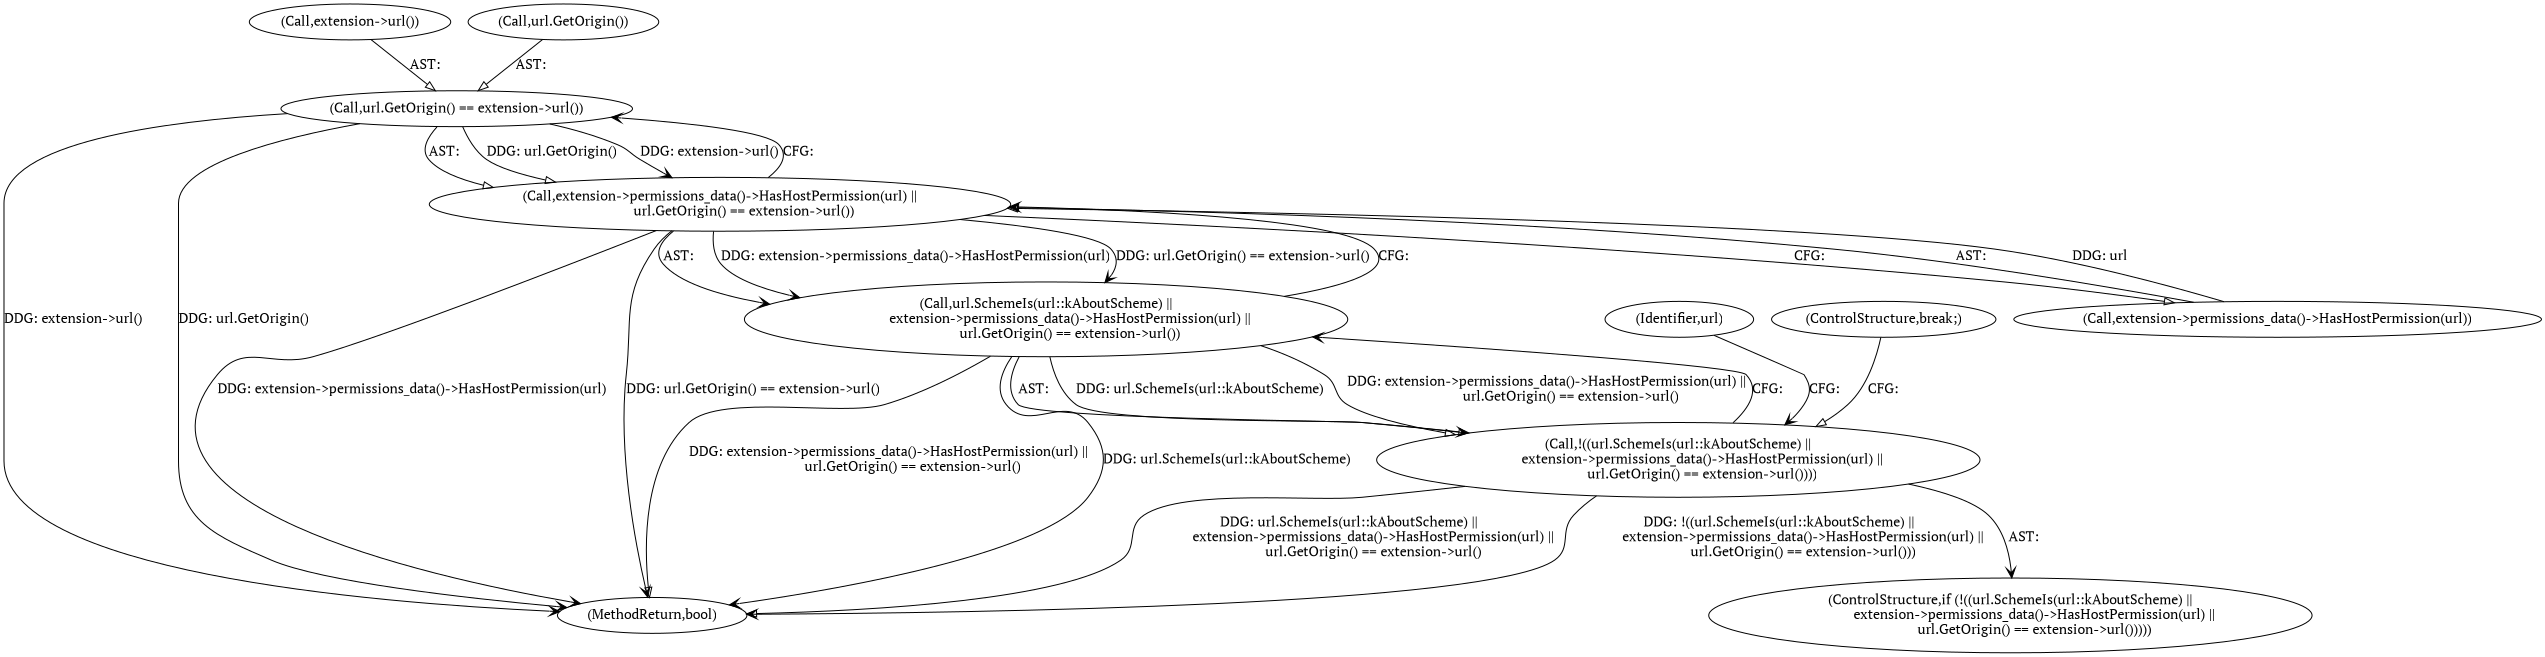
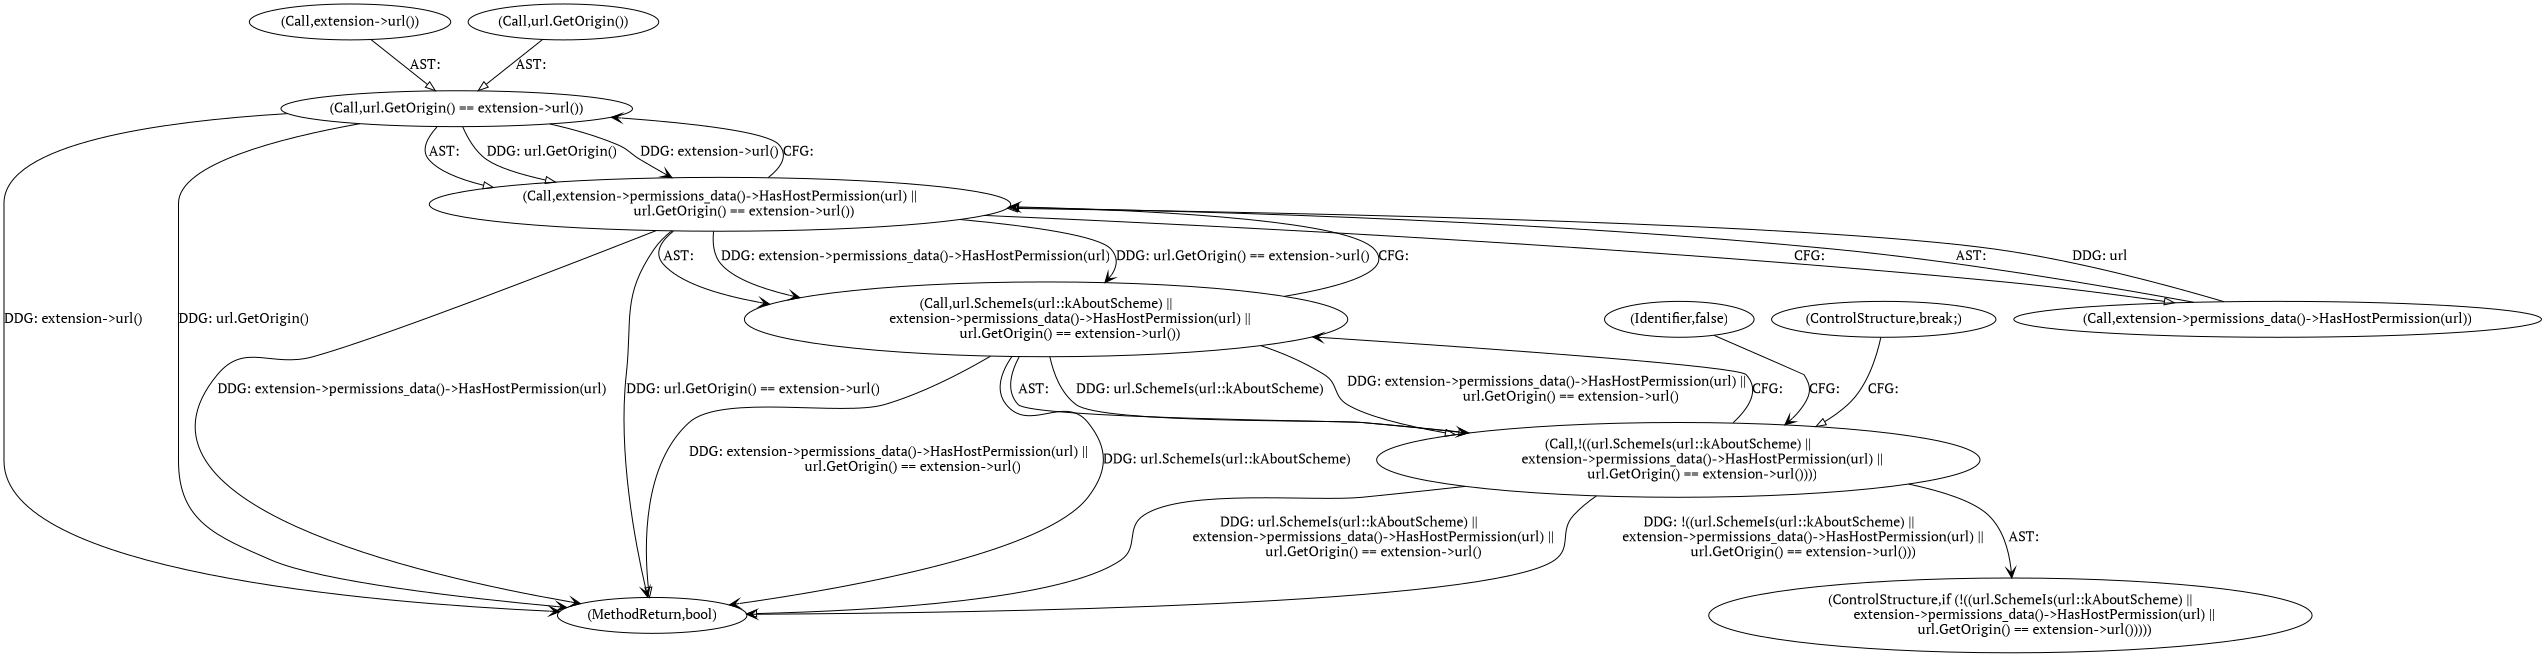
  digraph {
    fontname="PT Serif"
    node [fontname="PT Serif"]
    edge [arrowhead=vee fontname="PT Serif"]
    n1 [label="(Call,url.GetOrigin() == extension->url())"]
    n2 [label="(Call,extension->permissions_data()->HasHostPermission(url) ||\n             url.GetOrigin() == extension->url())"]
    n3 [label="(MethodReturn,bool)"]
    n4 [label="(Call,url.SchemeIs(url::kAboutScheme) ||\n             extension->permissions_data()->HasHostPermission(url) ||\n             url.GetOrigin() == extension->url())"]
    n5 [label="(Call,extension->permissions_data()->HasHostPermission(url))"]
    n6 [label="(Call,extension->url())"]
    n7 [label="(Call,!((url.SchemeIs(url::kAboutScheme) ||\n             extension->permissions_data()->HasHostPermission(url) ||\n             url.GetOrigin() == extension->url())))"]
    n8 [label="(ControlStructure,if (!((url.SchemeIs(url::kAboutScheme) ||\n             extension->permissions_data()->HasHostPermission(url) ||\n             url.GetOrigin() == extension->url()))))"]
    n9 [label="(Call,url.GetOrigin())"]
-   n10 [label="(Identifier,url)"]
+   n10 [label="(Identifier,false)"]
    n11 [label="(ControlStructure,break;)"]
    n1 -> n2 [arrowhead=onormal label="AST: "]
    n1 -> n2 [arrowhead=onormal label="DDG: url.GetOrigin()"]
    n1 -> n2 [label="DDG: extension->url()"]
    n1 -> n3 [label="DDG: extension->url()"]
    n1 -> n3 [label="DDG: url.GetOrigin()"]
    n2 -> n1 [label="CFG: "]
    n2 -> n3 [label="DDG: extension->permissions_data()->HasHostPermission(url)"]
    n2 -> n3 [label="DDG: url.GetOrigin() == extension->url()"]
    n2 -> n4 [label="AST: "]
    n2 -> n4 [label="DDG: extension->permissions_data()->HasHostPermission(url)"]
    n2 -> n4 [label="DDG: url.GetOrigin() == extension->url()"]
    n2 -> n5 [arrowhead=onormal label="CFG: "]
    n4 -> n2 [label="CFG: "]
    n4 -> n3 [arrowhead=onormal label="DDG: extension->permissions_data()->HasHostPermission(url) ||\n             url.GetOrigin() == extension->url()"]
    n4 -> n3 [label="DDG: url.SchemeIs(url::kAboutScheme)"]
    n4 -> n7 [arrowhead=onormal label="AST: "]
    n4 -> n7 [label="DDG: url.SchemeIs(url::kAboutScheme)"]
    n4 -> n7 [arrowhead=onormal label="DDG: extension->permissions_data()->HasHostPermission(url) ||\n             url.GetOrigin() == extension->url()"]
    n5 -> n2 [arrowhead=onormal label="AST: "]
    n5 -> n2 [arrowhead=onormal label="DDG: url"]
    n6 -> n1 [arrowhead=onormal label="AST: "]
    n7 -> n3 [arrowhead=onormal label="DDG: url.SchemeIs(url::kAboutScheme) ||\n             extension->permissions_data()->HasHostPermission(url) ||\n             url.GetOrigin() == extension->url()"]
    n7 -> n3 [label="DDG: !((url.SchemeIs(url::kAboutScheme) ||\n             extension->permissions_data()->HasHostPermission(url) ||\n             url.GetOrigin() == extension->url()))"]
    n7 -> n4 [label="CFG: "]
    n7 -> n8 [label="AST: "]
    n9 -> n1 [arrowhead=onormal label="AST: "]
    n10 -> n7 [label="CFG: "]
    n11 -> n7 [arrowhead=onormal label="CFG: "]
  }
